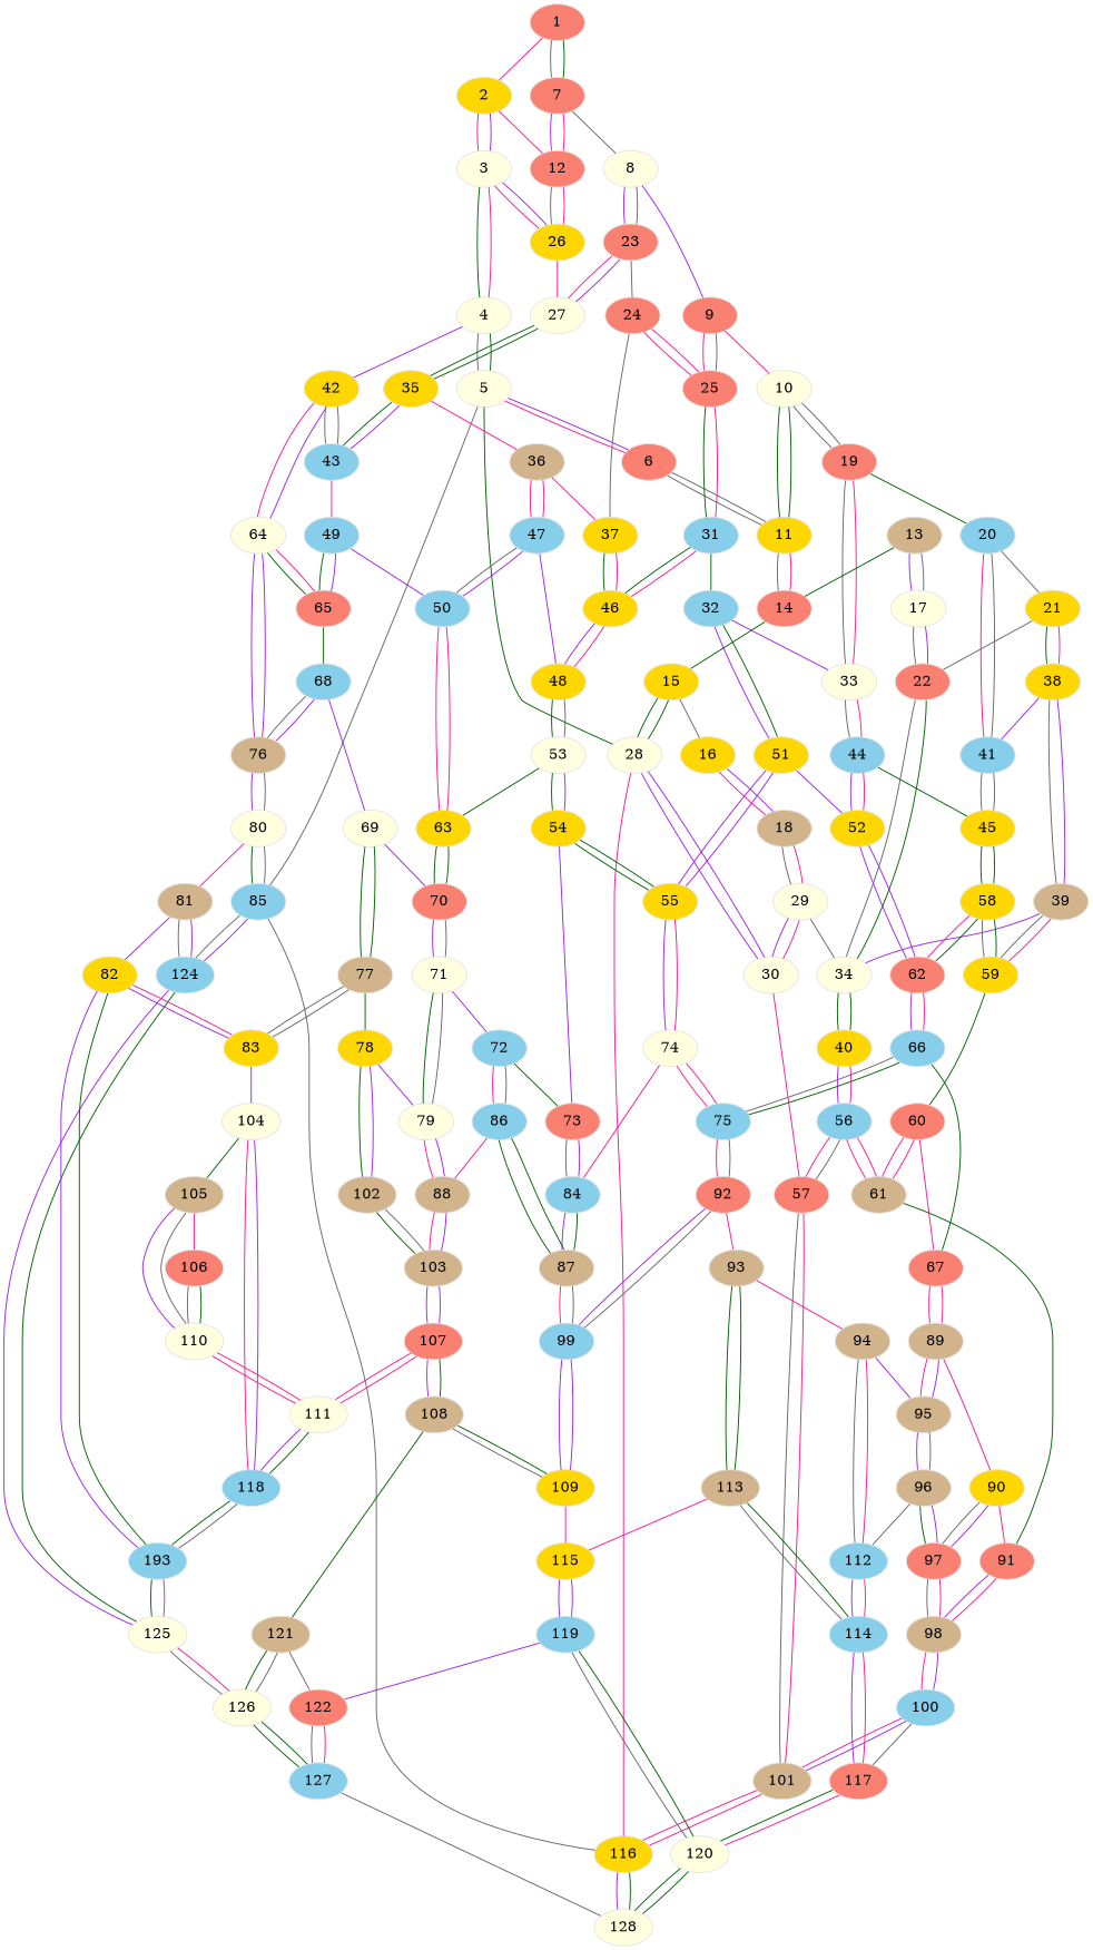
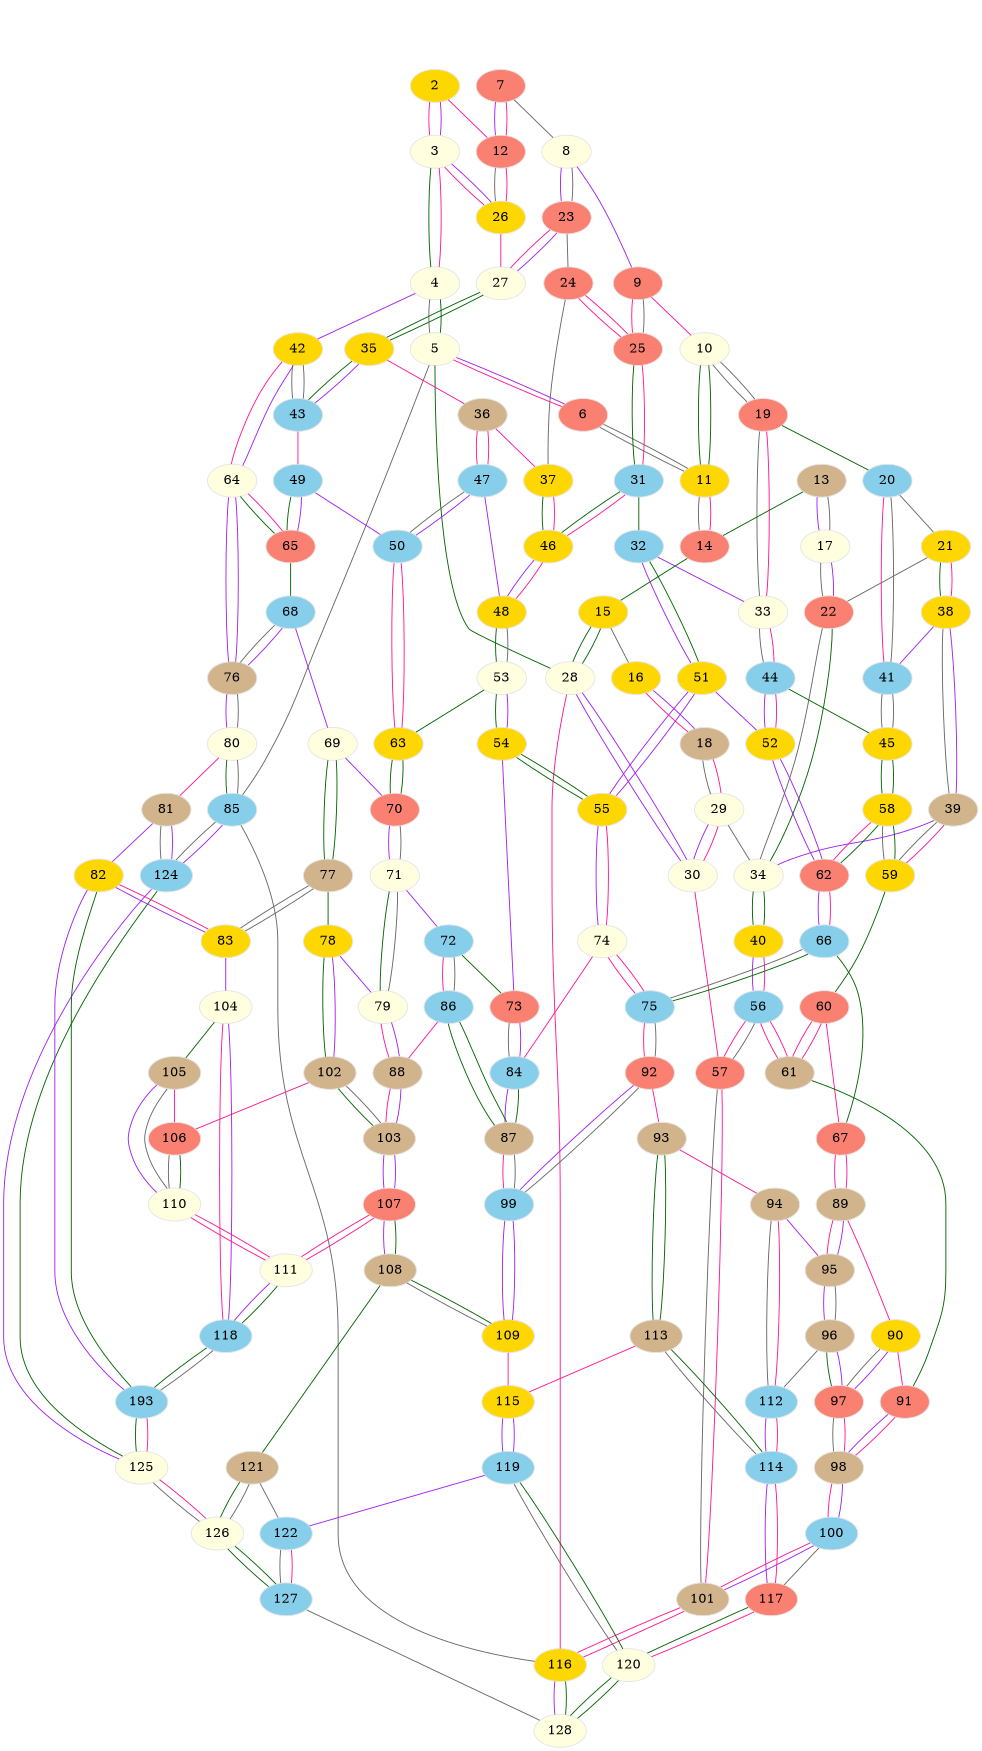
  graph {
    node [color=gray90 fillcolor=gold style=filled]
    edge [color=deeppink]
-   1 [fillcolor=salmon]
    2
    7 [fillcolor=salmon]
    3 [fillcolor=lightyellow]
    12 [fillcolor=salmon]
    8 [fillcolor=lightyellow]
    4 [fillcolor=lightyellow]
    26
    5 [fillcolor=lightyellow]
    42
    27 [fillcolor=lightyellow]
    6 [fillcolor=salmon]
    28 [fillcolor=lightyellow]
    85 [fillcolor=skyblue]
    43 [fillcolor=skyblue]
    64 [fillcolor=lightyellow]
    11
    30 [fillcolor=lightyellow]
    116
    124 [fillcolor=skyblue]
    14 [fillcolor=salmon]
    9 [fillcolor=salmon]
    23 [fillcolor=salmon]
    10 [fillcolor=lightyellow]
    25 [fillcolor=salmon]
    24 [fillcolor=salmon]
    19 [fillcolor=salmon]
    31 [fillcolor=skyblue]
    20 [fillcolor=skyblue]
    33 [fillcolor=lightyellow]
    15
    13 [fillcolor=tan]
    17 [fillcolor=lightyellow]
    22 [fillcolor=salmon]
    16
    18 [fillcolor=tan]
    29 [fillcolor=lightyellow]
    34 [fillcolor=lightyellow]
    21
    41 [fillcolor=skyblue]
    44 [fillcolor=skyblue]
    38
    45
    39 [fillcolor=tan]
    40
    37
    35
    46
    32 [fillcolor=skyblue]
    36 [fillcolor=tan]
    57 [fillcolor=salmon]
    128 [fillcolor=lightyellow]
    101 [fillcolor=tan]
    51
    48
    52
    55
    56 [fillcolor=skyblue]
    47 [fillcolor=skyblue]
    49 [fillcolor=skyblue]
    50 [fillcolor=skyblue]
    59
    60 [fillcolor=salmon]
    61 [fillcolor=tan]
    58
    65 [fillcolor=salmon]
    76 [fillcolor=tan]
    62 [fillcolor=salmon]
    53 [fillcolor=lightyellow]
    63
    54
    68 [fillcolor=skyblue]
    70 [fillcolor=salmon]
    74 [fillcolor=lightyellow]
    66 [fillcolor=skyblue]
    73 [fillcolor=salmon]
    84 [fillcolor=skyblue]
    75 [fillcolor=skyblue]
    91 [fillcolor=salmon]
    67 [fillcolor=salmon]
    89 [fillcolor=tan]
    98 [fillcolor=tan]
    71 [fillcolor=lightyellow]
    80 [fillcolor=lightyellow]
    69 [fillcolor=lightyellow]
    92 [fillcolor=salmon]
    90
    95 [fillcolor=tan]
    77 [fillcolor=tan]
    78
    83
    72 [fillcolor=skyblue]
    79 [fillcolor=lightyellow]
    86 [fillcolor=skyblue]
    88 [fillcolor=tan]
    87 [fillcolor=tan]
    99 [fillcolor=skyblue]
    93 [fillcolor=tan]
    81 [fillcolor=tan]
    102 [fillcolor=tan]
    104 [fillcolor=lightyellow]
    103 [fillcolor=tan]
    106 [fillcolor=salmon]
    82
    n105 [fillcolor=skyblue label=193]
    125 [fillcolor=lightyellow]
    105 [fillcolor=tan]
    118 [fillcolor=skyblue]
    109
    107 [fillcolor=salmon]
    97 [fillcolor=salmon]
    96 [fillcolor=tan]
    100 [fillcolor=skyblue]
    94 [fillcolor=tan]
    113 [fillcolor=tan]
    112 [fillcolor=skyblue]
    115
    114 [fillcolor=skyblue]
    117 [fillcolor=salmon]
    120 [fillcolor=lightyellow]
    110 [fillcolor=lightyellow]
    108 [fillcolor=tan]
    111 [fillcolor=lightyellow]
    121 [fillcolor=tan]
-   122 [fillcolor=salmon]
+   122 [fillcolor=skyblue]
    126 [fillcolor=lightyellow]
    119 [fillcolor=skyblue]
    127 [fillcolor=skyblue]
-   1 -- 2
-   1 -- 7 [color=gray40]
-   1 -- 7 [color=darkgreen]
    2 -- 3
    2 -- 3 [color=purple]
    2 -- 12
    7 -- 12 [color=purple]
    7 -- 12
    7 -- 8 [color=gray40]
    3 -- 4 [color=darkgreen]
    3 -- 4
    3 -- 26
    3 -- 26 [color=purple]
    12 -- 26 [color=gray40]
    12 -- 26
    8 -- 9 [color=purple]
    8 -- 23 [color=purple]
    8 -- 23 [color=gray40]
    4 -- 5 [color=gray40]
    4 -- 5 [color=darkgreen]
    4 -- 42 [color=purple]
    26 -- 27
    5 -- 6
    5 -- 6 [color=purple]
    5 -- 28 [color=darkgreen]
    5 -- 85 [color=gray40]
    42 -- 43 [color=gray40]
    42 -- 43 [color=gray40]
    42 -- 64
    42 -- 64 [color=purple]
    27 -- 35 [color=darkgreen]
    27 -- 35 [color=darkgreen]
    6 -- 11 [color=gray40]
    6 -- 11 [color=gray40]
    28 -- 30 [color=purple]
    28 -- 30 [color=purple]
    28 -- 116
    85 -- 116 [color=gray40]
    85 -- 124 [color=gray40]
    85 -- 124 [color=purple]
    43 -- 49
    64 -- 65 [color=darkgreen]
    64 -- 65
    64 -- 76 [color=purple]
    64 -- 76 [color=purple]
    11 -- 14 [color=gray40]
    11 -- 14
    30 -- 57
    116 -- 128 [color=purple]
    116 -- 128 [color=darkgreen]
    124 -- 125 [color=purple]
    124 -- 125 [color=darkgreen]
    14 -- 15 [color=darkgreen]
    9 -- 10
    9 -- 25
    9 -- 25 [color=gray40]
    23 -- 27
    23 -- 27 [color=purple]
    23 -- 24 [color=gray40]
    10 -- 11 [color=darkgreen]
    10 -- 11 [color=darkgreen]
    10 -- 19 [color=gray40]
    10 -- 19 [color=gray40]
    25 -- 31 [color=darkgreen]
    25 -- 31
    24 -- 25
    24 -- 25
    24 -- 37 [color=gray40]
    19 -- 20 [color=darkgreen]
    19 -- 33 [color=gray40]
    19 -- 33
    31 -- 46 [color=darkgreen]
    31 -- 46
    31 -- 32 [color=darkgreen]
    20 -- 21 [color=gray40]
    20 -- 41
    20 -- 41 [color=gray40]
    33 -- 44 [color=gray40]
    33 -- 44
    15 -- 28 [color=darkgreen]
    15 -- 28 [color=darkgreen]
    15 -- 16 [color=gray40]
    13 -- 14 [color=darkgreen]
    13 -- 17 [color=purple]
    13 -- 17 [color=gray40]
    17 -- 22 [color=gray40]
    17 -- 22 [color=purple]
    22 -- 34 [color=gray40]
    22 -- 34 [color=darkgreen]
    16 -- 18
    16 -- 18 [color=purple]
    18 -- 29 [color=gray40]
    18 -- 29
    29 -- 30 [color=purple]
    29 -- 30
    29 -- 34 [color=gray40]
    34 -- 40 [color=darkgreen]
    34 -- 40 [color=darkgreen]
    21 -- 22 [color=gray40]
    21 -- 38 [color=darkgreen]
    21 -- 38
    41 -- 45 [color=gray40]
    41 -- 45 [color=gray40]
    44 -- 45 [color=darkgreen]
    44 -- 52 [color=purple]
    44 -- 52
    38 -- 41 [color=purple]
    38 -- 39 [color=gray40]
    38 -- 39 [color=purple]
    45 -- 58 [color=darkgreen]
    45 -- 58 [color=darkgreen]
    39 -- 34 [color=purple]
    39 -- 59 [color=gray40]
    39 -- 59
    40 -- 56 [color=purple]
    40 -- 56
    37 -- 46 [color=darkgreen]
    37 -- 46
    35 -- 43 [color=darkgreen]
    35 -- 43 [color=purple]
    35 -- 36
    46 -- 48 [color=purple]
    46 -- 48
    32 -- 33 [color=purple]
    32 -- 51 [color=purple]
    32 -- 51 [color=darkgreen]
    36 -- 37
    36 -- 47
    36 -- 47
    57 -- 101 [color=gray40]
    57 -- 101
    101 -- 116
    101 -- 116
    51 -- 52 [color=purple]
    51 -- 55 [color=purple]
    51 -- 55 [color=purple]
    48 -- 53 [color=darkgreen]
    48 -- 53 [color=gray40]
    52 -- 62 [color=purple]
    52 -- 62 [color=purple]
    55 -- 74 [color=purple]
    55 -- 74
    56 -- 57
    56 -- 57 [color=gray40]
    56 -- 61
    56 -- 61
    47 -- 48 [color=purple]
    47 -- 50 [color=gray40]
    47 -- 50 [color=purple]
    49 -- 50 [color=purple]
    49 -- 65 [color=darkgreen]
    49 -- 65 [color=purple]
    50 -- 63
    50 -- 63
    59 -- 60 [color=darkgreen]
    60 -- 61
    60 -- 61
    60 -- 67
    61 -- 91 [color=darkgreen]
    58 -- 59 [color=gray40]
    58 -- 59 [color=darkgreen]
    58 -- 62
    58 -- 62 [color=darkgreen]
    65 -- 68 [color=darkgreen]
    76 -- 80 [color=purple]
    76 -- 80 [color=gray40]
    62 -- 66 [color=purple]
    62 -- 66
    53 -- 63 [color=darkgreen]
    53 -- 54 [color=darkgreen]
    53 -- 54 [color=purple]
    63 -- 70 [color=darkgreen]
    63 -- 70 [color=darkgreen]
    54 -- 55 [color=darkgreen]
    54 -- 55 [color=darkgreen]
    54 -- 73 [color=purple]
    68 -- 76 [color=gray40]
    68 -- 76 [color=purple]
    68 -- 69 [color=purple]
    70 -- 71 [color=purple]
    70 -- 71 [color=gray40]
    74 -- 84
    74 -- 75
    74 -- 75
    66 -- 75 [color=gray40]
    66 -- 75 [color=darkgreen]
    66 -- 67 [color=darkgreen]
    73 -- 84 [color=gray40]
    73 -- 84 [color=purple]
    84 -- 87 [color=purple]
    84 -- 87 [color=darkgreen]
    75 -- 92
    75 -- 92 [color=gray40]
    91 -- 98 [color=purple]
    91 -- 98
    67 -- 89
    67 -- 89
    89 -- 90
    89 -- 95
    89 -- 95 [color=purple]
    98 -- 100
    98 -- 100 [color=purple]
    71 -- 72 [color=purple]
    71 -- 79 [color=darkgreen]
    71 -- 79 [color=gray40]
    80 -- 85 [color=darkgreen]
    80 -- 85 [color=gray40]
    80 -- 81
    69 -- 70 [color=purple]
    69 -- 77 [color=darkgreen]
    69 -- 77 [color=darkgreen]
    92 -- 99 [color=purple]
    92 -- 99 [color=gray40]
    92 -- 93
    90 -- 91
    90 -- 97 [color=gray40]
    90 -- 97 [color=purple]
    95 -- 96 [color=purple]
    95 -- 96 [color=gray40]
    77 -- 78 [color=darkgreen]
    77 -- 83 [color=gray40]
    77 -- 83 [color=gray40]
    78 -- 79 [color=purple]
    78 -- 102 [color=darkgreen]
    78 -- 102 [color=purple]
    83 -- 104 [color=purple]
    72 -- 73 [color=darkgreen]
    72 -- 86
    72 -- 86 [color=gray40]
    79 -- 88
    79 -- 88 [color=purple]
    86 -- 88
    86 -- 87 [color=darkgreen]
    86 -- 87 [color=darkgreen]
    88 -- 103
    88 -- 103 [color=purple]
    87 -- 99
    87 -- 99 [color=gray40]
    99 -- 109 [color=purple]
    99 -- 109 [color=purple]
    93 -- 94
    93 -- 113 [color=darkgreen]
    93 -- 113 [color=darkgreen]
    81 -- 124 [color=gray40]
    81 -- 124 [color=purple]
    81 -- 82 [color=purple]
    102 -- 103 [color=darkgreen]
    102 -- 103 [color=gray40]
+   102 -- 106
    104 -- 105 [color=darkgreen]
    104 -- 118
    104 -- 118 [color=purple]
    103 -- 107 [color=purple]
    103 -- 107 [color=purple]
    106 -- 110 [color=gray40]
    106 -- 110 [color=darkgreen]
    82 -- 83 [color=purple]
    82 -- 83
    82 -- n105 [color=purple]
    82 -- n105 [color=darkgreen]
    n105 -- 125 [color=darkgreen]
    n105 -- 125
    125 -- 126 [color=gray40]
    125 -- 126
    105 -- 106
    105 -- 110 [color=purple]
    105 -- 110 [color=gray40]
    118 -- n105 [color=darkgreen]
    118 -- n105 [color=gray40]
    109 -- 115
    107 -- 108 [color=purple]
    107 -- 108 [color=darkgreen]
    107 -- 111
    107 -- 111
    97 -- 98 [color=gray40]
    97 -- 98
    96 -- 97 [color=darkgreen]
    96 -- 97 [color=purple]
    96 -- 112 [color=gray40]
    100 -- 101
    100 -- 101 [color=purple]
    100 -- 117 [color=gray40]
    94 -- 95 [color=purple]
    94 -- 112 [color=gray40]
    94 -- 112
    113 -- 115
    113 -- 114 [color=gray40]
    113 -- 114 [color=darkgreen]
    112 -- 114 [color=purple]
    112 -- 114
    115 -- 119 [color=purple]
    115 -- 119 [color=purple]
    114 -- 117 [color=purple]
    114 -- 117
    117 -- 120 [color=darkgreen]
    117 -- 120
    120 -- 128 [color=darkgreen]
    120 -- 128 [color=darkgreen]
    110 -- 111
    110 -- 111
    108 -- 109 [color=gray40]
    108 -- 109 [color=darkgreen]
    108 -- 121 [color=darkgreen]
    111 -- 118 [color=purple]
    111 -- 118 [color=darkgreen]
    121 -- 122 [color=gray40]
    121 -- 126 [color=darkgreen]
    121 -- 126 [color=gray40]
    122 -- 127 [color=gray40]
    122 -- 127
    126 -- 127 [color=darkgreen]
    126 -- 127 [color=darkgreen]
    119 -- 120 [color=gray40]
    119 -- 120 [color=darkgreen]
    119 -- 122 [color=purple]
    127 -- 128 [color=gray40]
  }
